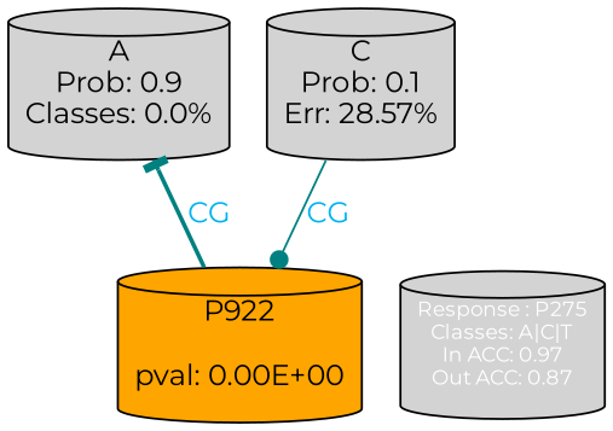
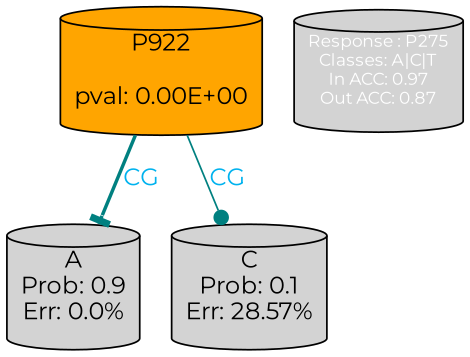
  digraph {
    fontname=Montserrat
    ranksep=equally
    splines=polylines
    node [color=black fillcolor=lightgrey fontname=Montserrat shape=cylinder style="filled, rounded"]
    edge [color=teal fontcolor=deepskyblue2 fontname=Montserrat]
-   n1 [label="A\nProb: 0.9\nClasses: 0.0%"]
+   n1 [label="A\nProb: 0.9\nErr: 0.0%"]
    n2 [label="C\nProb: 0.1\nErr: 28.57%"]
    n3 [align=left fontcolor=white fontsize=10 label="Response : P275\nClasses: A|C|T\nIn ACC: 0.97\nOut ACC: 0.87\n" style=filled]
    n4 [fillcolor=orange label="P922\n\npval: 0.00E+00"]
    subgraph sub_1 {
      rank=same
      n1
      n2
    }
    subgraph sub_2 {
      rank=same
      n3
      n4
    }
    n4 -> n1 [arrowhead=tee label=CG style=bold]
-   n2 -> n4 [arrowhead=dot label=CG style=solid]
+   n4 -> n2 [arrowhead=dot label=CG style=solid]
  }
